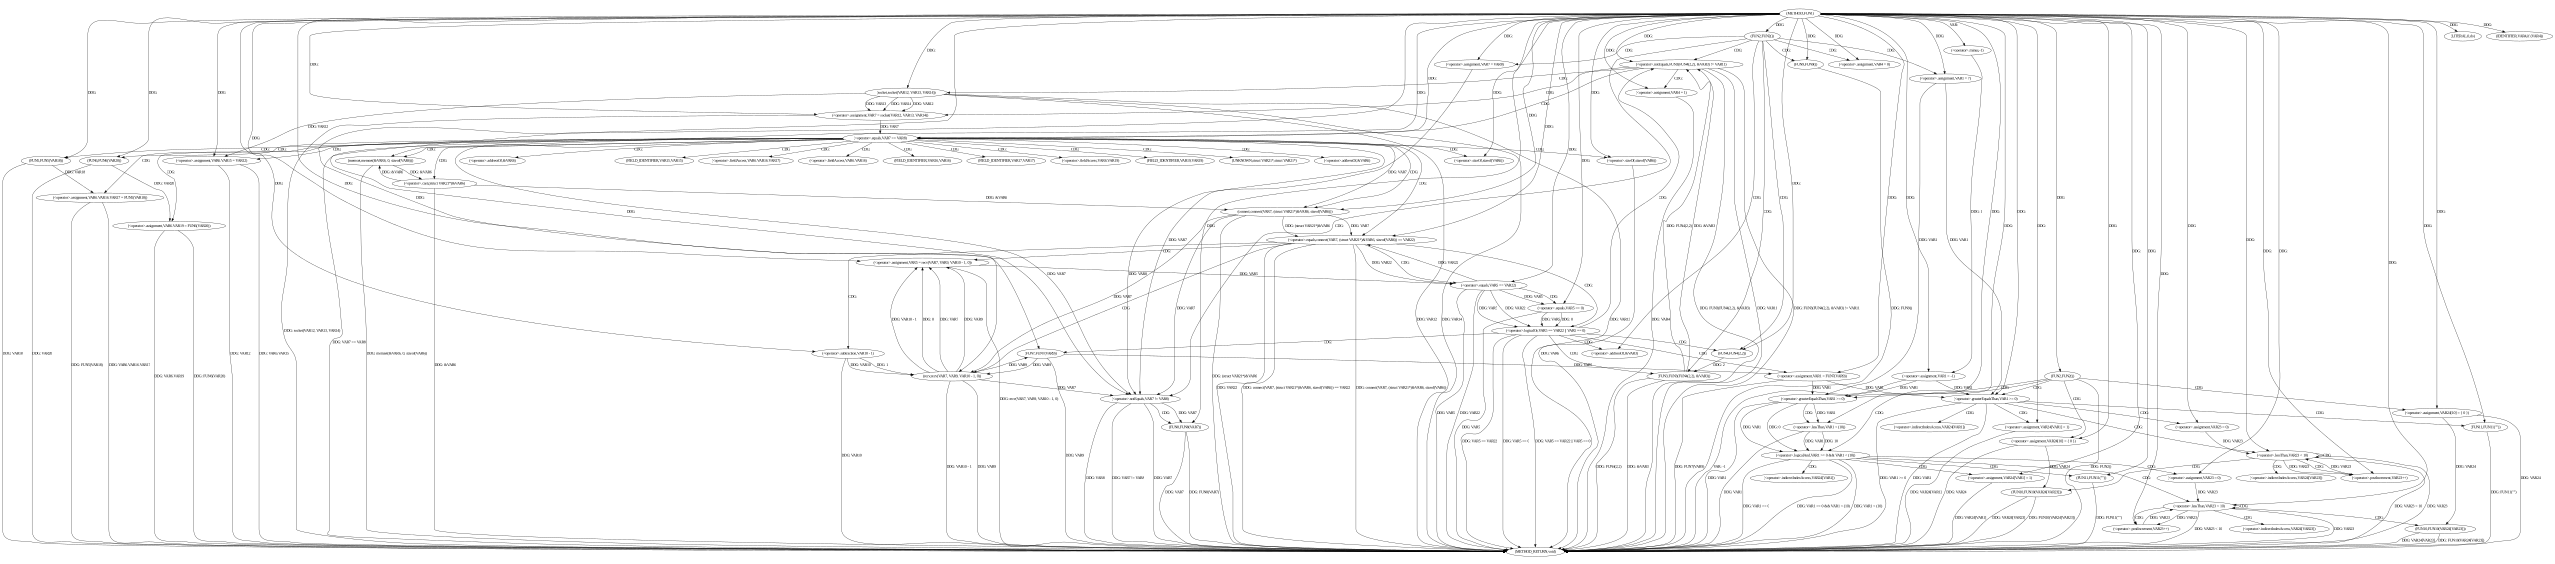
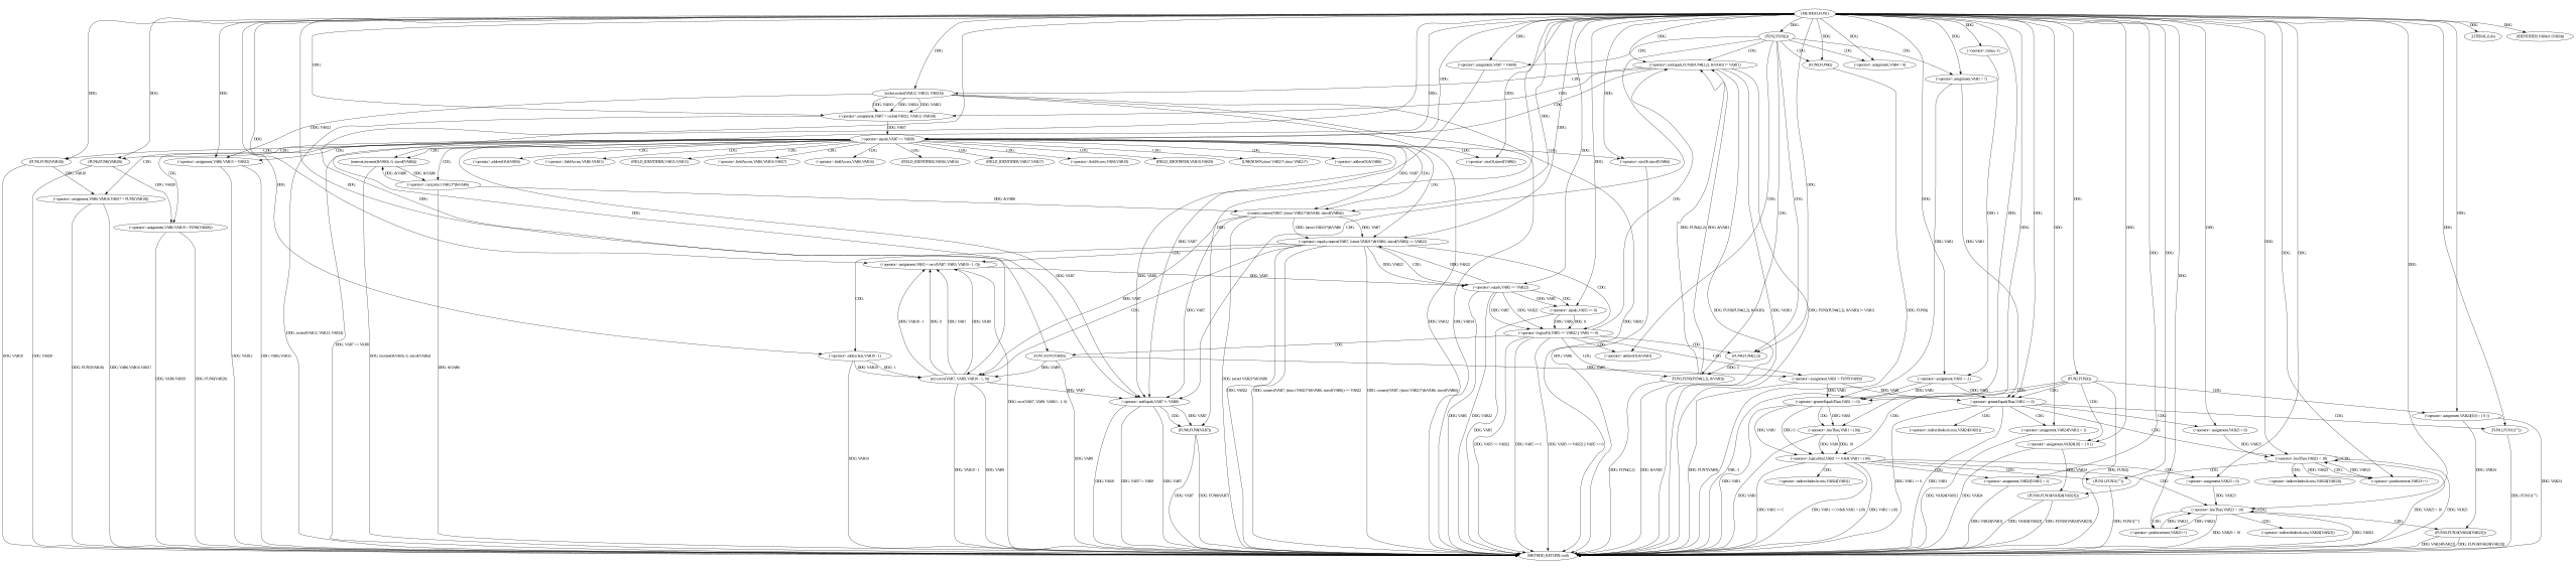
  digraph {
    fontname="Liberation Serif"
    node [fontname="Liberation Serif"]
    edge [fontname="Liberation Serif"]
    n1 [label="(METHOD,FUN1)"]
    n2 [label="(<operator>.assignment,VAR1 = -1)"]
    n3 [label="(<operator>.minus,-1)"]
    n4 [label="(FUN2,FUN2())"]
    n5 [label="(<operator>.assignment,VAR4 = 0)"]
    n6 [label="(<operator>.assignment,VAR7 = VAR8)"]
    n7 [label="(<operator>.notEquals,FUN3(FUN4(2,2), &VAR3) != VAR11)"]
    n8 [label="(FUN4,FUN4(2,2))"]
-   n9 [label="(<operator>.assignment,VAR4 = 1)"]
    n10 [label="(<operator>.assignment,VAR7 = socket(VAR12, VAR13, VAR14))"]
    n11 [label="(socket,socket(VAR12, VAR13, VAR14))"]
    n12 [label="(<operator>.equals,VAR7 == VAR8)"]
    n13 [label="(memset,memset(&VAR6, 0, sizeof(VAR6)))"]
    n14 [label="(<operator>.sizeOf,sizeof(VAR6))"]
    n15 [label="(<operator>.assignment,VAR6.VAR15 = VAR12)"]
    n16 [label="(FUN5,FUN5(VAR18))"]
    n17 [label="(FUN6,FUN6(VAR20))"]
    n18 [label="(<operator>.equals,connect(VAR7, (struct VAR21*)&VAR6, sizeof(VAR6)) == VAR22)"]
    n19 [label="(connect,connect(VAR7, (struct VAR21*)&VAR6, sizeof(VAR6)))"]
    n20 [label="(<operator>.sizeOf,sizeof(VAR6))"]
    n21 [label="(<operator>.assignment,VAR5 = recv(VAR7, VAR9, VAR10 - 1, 0))"]
    n22 [label="(recv,recv(VAR7, VAR9, VAR10 - 1, 0))"]
    n23 [label="(<operator>.subtraction,VAR10 - 1)"]
    n24 [label="(<operator>.equals,VAR5 == VAR22)"]
    n25 [label="(<operator>.equals,VAR5 == 0)"]
    n26 [label="(<operator>.assignment,VAR1 = FUN7(VAR9))"]
    n27 [label="(FUN7,FUN7(VAR9))"]
    n28 [label="(LITERAL,0,do)"]
    n29 [label="(<operator>.notEquals,VAR7 != VAR8)"]
    n30 [label="(FUN8,FUN8(VAR7))"]
    n31 [label="(IDENTIFIER,VAR4,if (VAR4))"]
    n32 [label="(FUN9,FUN9())"]
    n33 [label="(<operator>.assignment,VAR1 = 7)"]
    n34 [label="(FUN2,FUN2())"]
    n35 [label="(<operator>.assignment,VAR24[10] = { 0 })"]
    n36 [label="(<operator>.greaterEqualsThan,VAR1 >= 0)"]
    n37 [label="(<operator>.assignment,VAR24[VAR1] = 1)"]
    n38 [label="(<operator>.assignment,VAR23 = 0)"]
    n39 [label="(<operator>.lessThan,VAR23 < 10)"]
    n40 [label="(<operator>.postIncrement,VAR23++)"]
    n41 [label="(FUN11,FUN11(\"\"))"]
    n42 [label="(<operator>.assignment,VAR24[10] = { 0 })"]
    n43 [label="(<operator>.greaterEqualsThan,VAR1 >= 0)"]
    n44 [label="(<operator>.lessThan,VAR1 < (10))"]
    n45 [label="(<operator>.assignment,VAR24[VAR1] = 1)"]
    n46 [label="(<operator>.assignment,VAR23 = 0)"]
    n47 [label="(<operator>.lessThan,VAR23 < 10)"]
    n48 [label="(<operator>.postIncrement,VAR23++)"]
    n49 [label="(FUN11,FUN11(\"\"))"]
    n50 [label="(METHOD_RETURN,void)"]
    n51 [label="(FUN3,FUN3(FUN4(2,2), &VAR3))"]
    n52 [label="(<operator>.addressOf,&VAR3)"]
    n53 [label="(<operator>.assignment,VAR6.VAR16.VAR17 = FUN5(VAR18))"]
    n54 [label="(<operator>.assignment,VAR6.VAR19 = FUN6(VAR20))"]
    n55 [label="(<operator>.cast,(struct VAR21*)&VAR6)"]
    n56 [label="(<operator>.addressOf,&VAR6)"]
+   n57 [label="(<operator>.fieldAccess,VAR6.VAR15)"]
    n58 [label="(FIELD_IDENTIFIER,VAR15,VAR15)"]
    n59 [label="(<operator>.fieldAccess,VAR6.VAR16.VAR17)"]
    n60 [label="(<operator>.fieldAccess,VAR6.VAR16)"]
    n61 [label="(FIELD_IDENTIFIER,VAR16,VAR16)"]
    n62 [label="(FIELD_IDENTIFIER,VAR17,VAR17)"]
    n63 [label="(<operator>.fieldAccess,VAR6.VAR19)"]
    n64 [label="(FIELD_IDENTIFIER,VAR19,VAR19)"]
    n65 [label="(UNKNOWN,struct VAR21*,struct VAR21*)"]
    n66 [label="(<operator>.addressOf,&VAR6)"]
    n67 [label="(<operator>.logicalOr,VAR5 == VAR22 || VAR5 == 0)"]
    n68 [label="(<operator>.logicalAnd,VAR1 >= 0 && VAR1 < (10))"]
    n69 [label="(FUN10,FUN10(VAR24[VAR23]))"]
    n70 [label="(<operator>.indirectIndexAccess,VAR24[VAR1])"]
    n71 [label="(<operator>.indirectIndexAccess,VAR24[VAR23])"]
    n72 [label="(FUN10,FUN10(VAR24[VAR23]))"]
    n73 [label="(<operator>.indirectIndexAccess,VAR24[VAR23])"]
    n74 [label="(<operator>.indirectIndexAccess,VAR24[VAR1])"]
    n1 -> n2 [label="DDG: "]
-   n1 -> n3 [label="VAR: "]
+   n1 -> n3 [label="DDG: "]
    n1 -> n4 [label="DDG: "]
    n1 -> n5 [label="DDG: "]
    n1 -> n6 [label="DDG: "]
    n1 -> n7 [label="DDG: "]
    n1 -> n8 [label="DDG: "]
-   n1 -> n9 [label="DDG: "]
    n1 -> n10 [label="DDG: "]
    n1 -> n11 [label="DDG: "]
    n1 -> n12 [label="DDG: "]
    n1 -> n13 [label="DDG: "]
    n1 -> n14 [label="DDG: "]
    n1 -> n15 [label="DDG: "]
    n1 -> n16 [label="DDG: "]
    n1 -> n17 [label="DDG: "]
    n1 -> n18 [label="DDG: "]
    n1 -> n19 [label="DDG: "]
    n1 -> n20 [label="DDG: "]
    n1 -> n21 [label="DDG: "]
    n1 -> n22 [label="DDG: "]
    n1 -> n23 [label="DDG: "]
    n1 -> n24 [label="DDG: "]
    n1 -> n25 [label="DDG: "]
-   n1 -> n26 [label="DDG: "]
    n1 -> n27 [label="DDG: "]
    n1 -> n28 [label="DDG: "]
    n1 -> n29 [label="DDG: "]
    n1 -> n30 [label="DDG: "]
    n1 -> n31 [label="DDG: "]
    n1 -> n32 [label="DDG: "]
    n1 -> n33 [label="DDG: "]
    n1 -> n34 [label="DDG: "]
    n1 -> n35 [label="DDG: "]
    n1 -> n36 [label="DDG: "]
    n1 -> n37 [label="DDG: "]
    n1 -> n38 [label="DDG: "]
    n1 -> n39 [label="DDG: "]
    n1 -> n40 [label="DDG: "]
    n1 -> n41 [label="DDG: "]
    n1 -> n42 [label="DDG: "]
    n1 -> n43 [label="DDG: "]
    n1 -> n44 [label="DDG: "]
    n1 -> n45 [label="DDG: "]
    n1 -> n46 [label="DDG: "]
    n1 -> n47 [label="DDG: "]
    n1 -> n48 [label="DDG: "]
    n1 -> n49 [label="DDG: "]
    n2 -> n36 [label="DDG: VAR1"]
    n2 -> n43 [label="DDG: VAR1"]
    n2 -> n50 [label="VAR: -1"]
    n3 -> n2 [label="DDG: 1"]
    n4 -> n5 [label="CDG: "]
    n4 -> n6 [label="CDG: "]
    n4 -> n7 [label="CDG: "]
    n4 -> n8 [label="CDG: "]
    n4 -> n29 [label="CDG: "]
    n4 -> n32 [label="CDG: "]
    n4 -> n33 [label="CDG: "]
    n4 -> n51 [label="CDG: "]
    n4 -> n52 [label="CDG: "]
    n6 -> n29 [label="DDG: VAR7"]
-   n7 -> n9 [label="CDG: "]
    n7 -> n10 [label="CDG: "]
    n7 -> n11 [label="CDG: "]
    n7 -> n12 [label="CDG: "]
    n7 -> n50 [label="DDG: FUN3(FUN4(2,2), &VAR3)"]
    n7 -> n50 [label="DDG: VAR11"]
    n7 -> n50 [label="DDG: FUN3(FUN4(2,2), &VAR3) != VAR11"]
    n8 -> n51 [label="DDG: 2"]
-   n9 -> n50 [label="DDG: VAR4"]
    n10 -> n12 [label="DDG: VAR7"]
    n10 -> n50 [label="DDG: socket(VAR12, VAR13, VAR14)"]
    n11 -> n10 [label="DDG: VAR12"]
    n11 -> n10 [label="DDG: VAR13"]
    n11 -> n10 [label="DDG: VAR14"]
    n11 -> n15 [label="DDG: VAR12"]
    n11 -> n50 [label="DDG: VAR12"]
    n11 -> n50 [label="DDG: VAR14"]
    n11 -> n50 [label="DDG: VAR13"]
    n12 -> n13 [label="CDG: "]
    n12 -> n14 [label="CDG: "]
    n12 -> n15 [label="CDG: "]
    n12 -> n16 [label="CDG: "]
    n12 -> n17 [label="CDG: "]
    n12 -> n18 [label="CDG: "]
    n12 -> n19 [label="DDG: VAR7"]
    n12 -> n19 [label="CDG: "]
    n12 -> n20 [label="CDG: "]
    n12 -> n29 [label="DDG: VAR7"]
    n12 -> n29 [label="DDG: VAR8"]
    n12 -> n50 [label="DDG: VAR7 == VAR8"]
    n12 -> n53 [label="CDG: "]
    n12 -> n54 [label="CDG: "]
    n12 -> n55 [label="CDG: "]
    n12 -> n56 [label="CDG: "]
+   n12 -> n57 [label="CDG: "]
    n12 -> n58 [label="CDG: "]
    n12 -> n59 [label="CDG: "]
    n12 -> n60 [label="CDG: "]
    n12 -> n61 [label="CDG: "]
    n12 -> n62 [label="CDG: "]
    n12 -> n63 [label="CDG: "]
    n12 -> n64 [label="CDG: "]
    n12 -> n65 [label="CDG: "]
    n12 -> n66 [label="CDG: "]
    n13 -> n50 [label="DDG: memset(&VAR6, 0, sizeof(VAR6))"]
    n13 -> n55 [label="DDG: &VAR6"]
    n15 -> n50 [label="DDG: VAR6.VAR15"]
    n15 -> n50 [label="DDG: VAR12"]
    n16 -> n50 [label="DDG: VAR18"]
    n16 -> n53 [label="DDG: VAR18"]
    n17 -> n50 [label="DDG: VAR20"]
    n17 -> n54 [label="DDG: VAR20"]
    n18 -> n21 [label="CDG: "]
    n18 -> n22 [label="CDG: "]
    n18 -> n23 [label="CDG: "]
    n18 -> n24 [label="DDG: VAR22"]
    n18 -> n24 [label="CDG: "]
    n18 -> n50 [label="DDG: connect(VAR7, (struct VAR21*)&VAR6, sizeof(VAR6))"]
    n18 -> n50 [label="DDG: VAR22"]
    n18 -> n50 [label="DDG: connect(VAR7, (struct VAR21*)&VAR6, sizeof(VAR6)) == VAR22"]
    n18 -> n67 [label="CDG: "]
    n19 -> n18 [label="DDG: VAR7"]
    n19 -> n18 [label="DDG: (struct VAR21*)&VAR6"]
    n19 -> n22 [label="DDG: VAR7"]
    n19 -> n29 [label="DDG: VAR7"]
    n19 -> n50 [label="DDG: (struct VAR21*)&VAR6"]
    n20 -> n50 [label="DDG: VAR6"]
    n21 -> n24 [label="DDG: VAR5"]
    n21 -> n50 [label="DDG: recv(VAR7, VAR9, VAR10 - 1, 0)"]
    n22 -> n21 [label="DDG: VAR7"]
    n22 -> n21 [label="DDG: VAR9"]
    n22 -> n21 [label="DDG: VAR10 - 1"]
    n22 -> n21 [label="DDG: 0"]
-   n22 -> n27 [label="DDG: VAR9"]
    n22 -> n29 [label="DDG: VAR7"]
    n22 -> n50 [label="DDG: VAR10 - 1"]
    n22 -> n50 [label="DDG: VAR9"]
    n23 -> n22 [label="DDG: VAR10"]
    n23 -> n22 [label="DDG: 1"]
    n23 -> n50 [label="DDG: VAR10"]
    n24 -> n18 [label="DDG: VAR22"]
    n24 -> n25 [label="DDG: VAR5"]
    n24 -> n25 [label="CDG: "]
    n24 -> n50 [label="DDG: VAR5"]
    n24 -> n50 [label="DDG: VAR22"]
    n24 -> n67 [label="DDG: VAR5"]
    n24 -> n67 [label="DDG: VAR22"]
    n25 -> n50 [label="DDG: VAR5"]
    n25 -> n67 [label="DDG: VAR5"]
    n25 -> n67 [label="DDG: 0"]
    n26 -> n36 [label="DDG: VAR1"]
    n26 -> n43 [label="DDG: VAR1"]
    n26 -> n50 [label="DDG: FUN7(VAR9)"]
    n27 -> n22 [label="DDG: VAR9"]
    n27 -> n26 [label="DDG: VAR9"]
    n27 -> n50 [label="DDG: VAR9"]
    n29 -> n30 [label="DDG: VAR7"]
    n29 -> n30 [label="CDG: "]
    n29 -> n50 [label="DDG: VAR8"]
    n29 -> n50 [label="DDG: VAR7 != VAR8"]
    n29 -> n50 [label="DDG: VAR7"]
    n30 -> n50 [label="DDG: VAR7"]
    n30 -> n50 [label="DDG: FUN8(VAR7)"]
    n32 -> n50 [label="DDG: FUN9()"]
    n33 -> n36 [label="DDG: VAR1"]
    n33 -> n43 [label="DDG: VAR1"]
    n34 -> n35 [label="CDG: "]
    n34 -> n36 [label="CDG: "]
    n34 -> n42 [label="CDG: "]
    n34 -> n43 [label="CDG: "]
    n34 -> n50 [label="DDG: FUN2()"]
    n34 -> n68 [label="CDG: "]
    n35 -> n50 [label="DDG: VAR24"]
    n35 -> n69 [label="DDG: VAR24"]
    n36 -> n37 [label="CDG: "]
    n36 -> n38 [label="CDG: "]
    n36 -> n39 [label="CDG: "]
    n36 -> n41 [label="CDG: "]
    n36 -> n50 [label="DDG: VAR1"]
    n36 -> n50 [label="DDG: VAR1 >= 0"]
    n36 -> n70 [label="CDG: "]
    n37 -> n50 [label="DDG: VAR24[VAR1]"]
    n38 -> n39 [label="DDG: VAR23"]
    n39 -> n39 [label="CDG: "]
    n39 -> n40 [label="DDG: VAR23"]
    n39 -> n40 [label="CDG: "]
    n39 -> n50 [label="DDG: VAR23 < 10"]
    n39 -> n50 [label="DDG: VAR23"]
    n39 -> n69 [label="CDG: "]
    n39 -> n71 [label="CDG: "]
    n40 -> n39 [label="DDG: VAR23"]
    n41 -> n50 [label="DDG: FUN11(\"\")"]
    n42 -> n50 [label="DDG: VAR24"]
    n42 -> n72 [label="DDG: VAR24"]
    n43 -> n44 [label="DDG: VAR1"]
    n43 -> n44 [label="CDG: "]
    n43 -> n50 [label="DDG: VAR1"]
    n43 -> n68 [label="DDG: VAR1"]
    n43 -> n68 [label="DDG: 0"]
    n44 -> n50 [label="DDG: VAR1"]
    n44 -> n68 [label="DDG: VAR1"]
    n44 -> n68 [label="DDG: 10"]
    n45 -> n50 [label="DDG: VAR24[VAR1]"]
    n46 -> n47 [label="DDG: VAR23"]
    n47 -> n47 [label="CDG: "]
    n47 -> n48 [label="DDG: VAR23"]
    n47 -> n48 [label="CDG: "]
    n47 -> n50 [label="DDG: VAR23"]
    n47 -> n50 [label="DDG: VAR23 < 10"]
    n47 -> n72 [label="CDG: "]
    n47 -> n73 [label="CDG: "]
    n48 -> n47 [label="DDG: VAR23"]
    n49 -> n50 [label="DDG: FUN11(\"\")"]
    n51 -> n7 [label="DDG: FUN4(2,2)"]
    n51 -> n7 [label="DDG: &VAR3"]
    n51 -> n50 [label="DDG: FUN4(2,2)"]
    n51 -> n50 [label="DDG: &VAR3"]
    n53 -> n50 [label="DDG: FUN5(VAR18)"]
    n53 -> n50 [label="DDG: VAR6.VAR16.VAR17"]
    n54 -> n50 [label="DDG: VAR6.VAR19"]
    n54 -> n50 [label="DDG: FUN6(VAR20)"]
    n55 -> n13 [label="DDG: &VAR6"]
    n55 -> n19 [label="DDG: &VAR6"]
    n55 -> n50 [label="DDG: &VAR6"]
    n67 -> n7 [label="CDG: "]
    n67 -> n8 [label="CDG: "]
    n67 -> n26 [label="CDG: "]
    n67 -> n27 [label="CDG: "]
    n67 -> n50 [label="DDG: VAR5 == VAR22"]
    n67 -> n50 [label="DDG: VAR5 == 0"]
    n67 -> n50 [label="DDG: VAR5 == VAR22 || VAR5 == 0"]
    n67 -> n51 [label="CDG: "]
    n67 -> n52 [label="CDG: "]
    n68 -> n45 [label="CDG: "]
    n68 -> n46 [label="CDG: "]
    n68 -> n47 [label="CDG: "]
    n68 -> n49 [label="CDG: "]
    n68 -> n50 [label="DDG: VAR1 >= 0"]
    n68 -> n50 [label="DDG: VAR1 >= 0 && VAR1 < (10)"]
    n68 -> n50 [label="DDG: VAR1 < (10)"]
    n68 -> n74 [label="CDG: "]
    n69 -> n50 [label="DDG: VAR24[VAR23]"]
    n69 -> n50 [label="DDG: FUN10(VAR24[VAR23])"]
    n72 -> n50 [label="DDG: VAR24[VAR23]"]
    n72 -> n50 [label="DDG: FUN10(VAR24[VAR23])"]
  }
